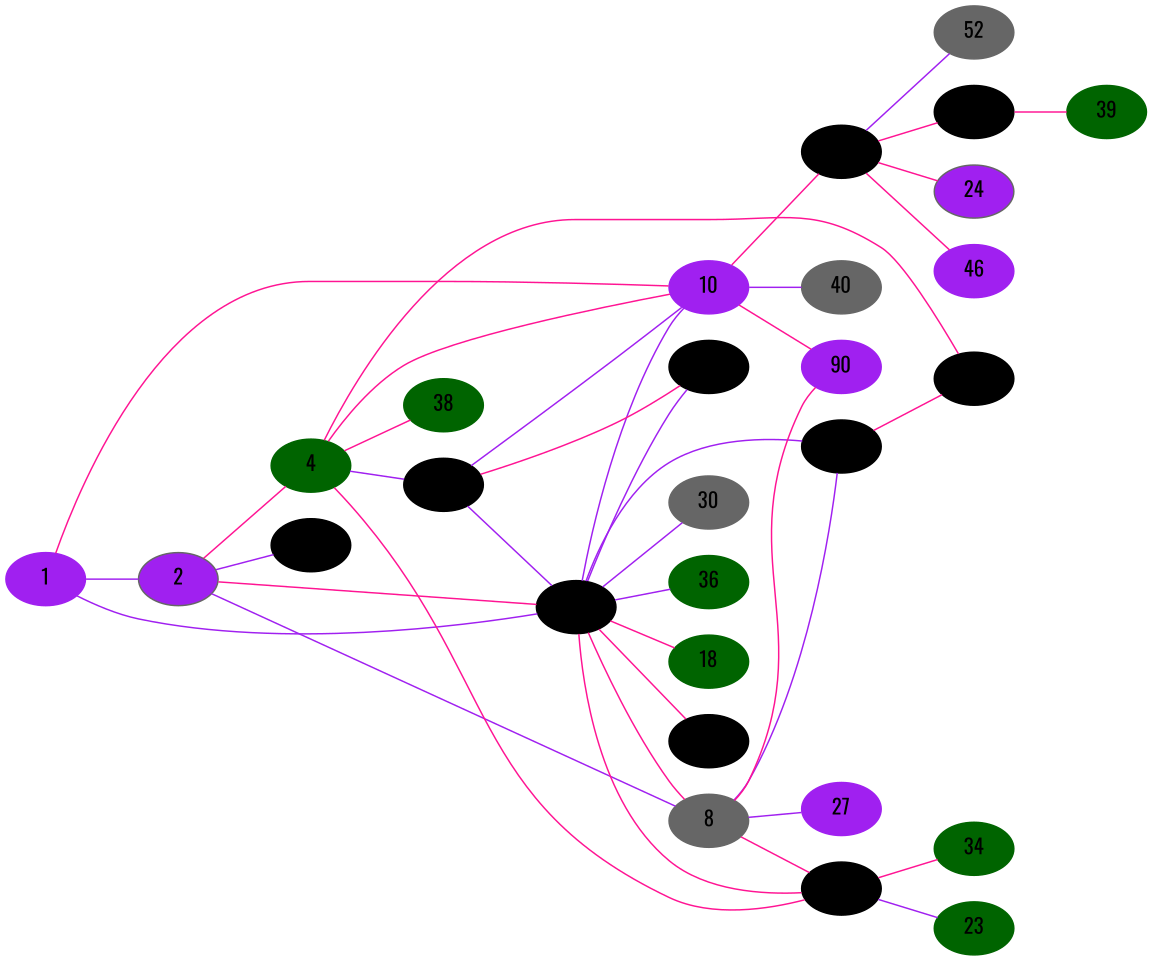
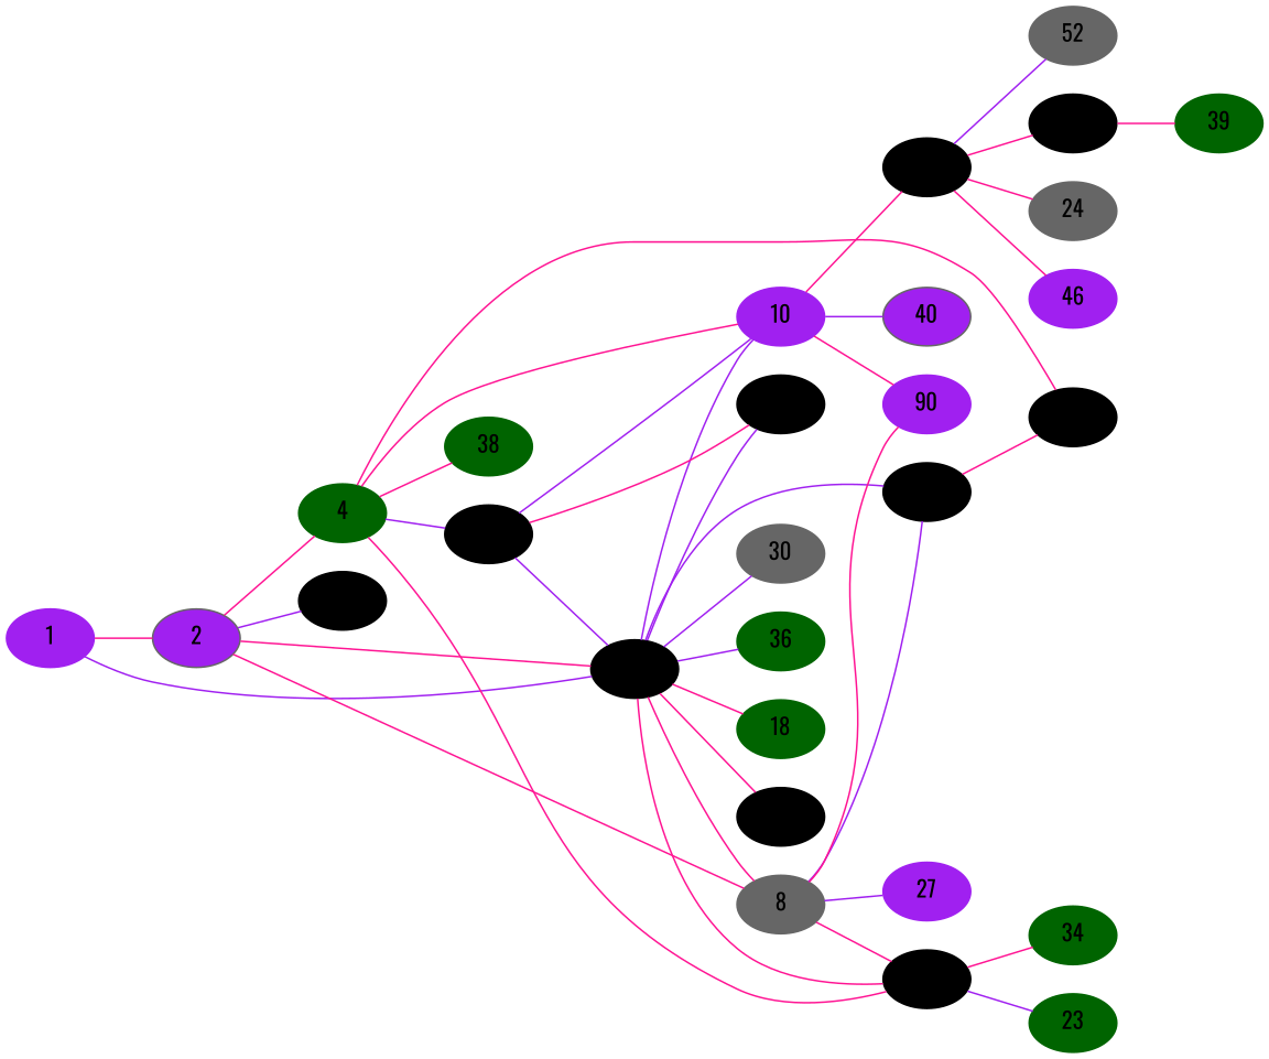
  graph {
    fontname=Oswald
    rankdir=LR
    node [color=black fontname=Oswald style=filled]
    edge [color=deeppink fontname=Oswald]
    1 [color=purple super="+19"]
    2 [color=gray40 fillcolor=purple super="+3"]
    7 [super="+14"]
    10 [color=purple super="+12"]
    4 [color=darkgreen super="+6"]
    8 [color=gray40 super="+17+35+43"]
    37
    13 [super="+42+28+22+50+54"]
    29 [super="+57+48"]
    9
    18 [color=darkgreen]
    21 [super="+60"]
    n13 [color=gray40 label=30 super="+56"]
    36 [color=darkgreen]
    n15 [color=purple label=90 super="+33"]
    11
-   40 [color=gray40]
+   40 [color=gray40 fillcolor=purple]
    5 [super="+26"]
    38 [color=darkgreen]
    44
    27 [color=purple]
    23 [color=darkgreen]
    34 [color=darkgreen]
    16
-   24 [color=gray40 fillcolor=purple]
+   24 [color=gray40]
    46 [color=purple super="+53"]
    52 [color=gray40]
    39 [color=darkgreen super="+59"]
-   1 -- 2 [color=purple weight=2]
+   1 -- 2 [weight=2]
    1 -- 7 [color=purple]
-   1 -- 10
    2 -- 7
    2 -- 4
-   2 -- 8 [color=purple]
+   2 -- 8
    2 -- 37 [color=purple]
    7 -- 10 [color=purple weight=2]
    7 -- 8
    7 -- 13 [weight=2]
    7 -- 29 [color=purple]
    7 -- 9 [color=purple]
    7 -- 18
    7 -- 21
    7 -- n13 [color=purple]
    7 -- 36 [color=purple]
    10 -- n15
    10 -- 11 [weight=2]
    10 -- 40 [color=purple]
    4 -- 10
    4 -- 13
    4 -- 5 [color=purple weight=2]
    4 -- 38
    4 -- 44
    8 -- 13
    8 -- 9 [color=purple]
    8 -- n15
    8 -- 27 [color=purple]
    13 -- 23 [color=purple]
    13 -- 34
    9 -- 44
    11 -- 16
    11 -- 24
    11 -- 46
    11 -- 52 [color=purple]
    5 -- 7 [color=purple]
    5 -- 10 [color=purple]
    5 -- 29
    16 -- 39
  }
